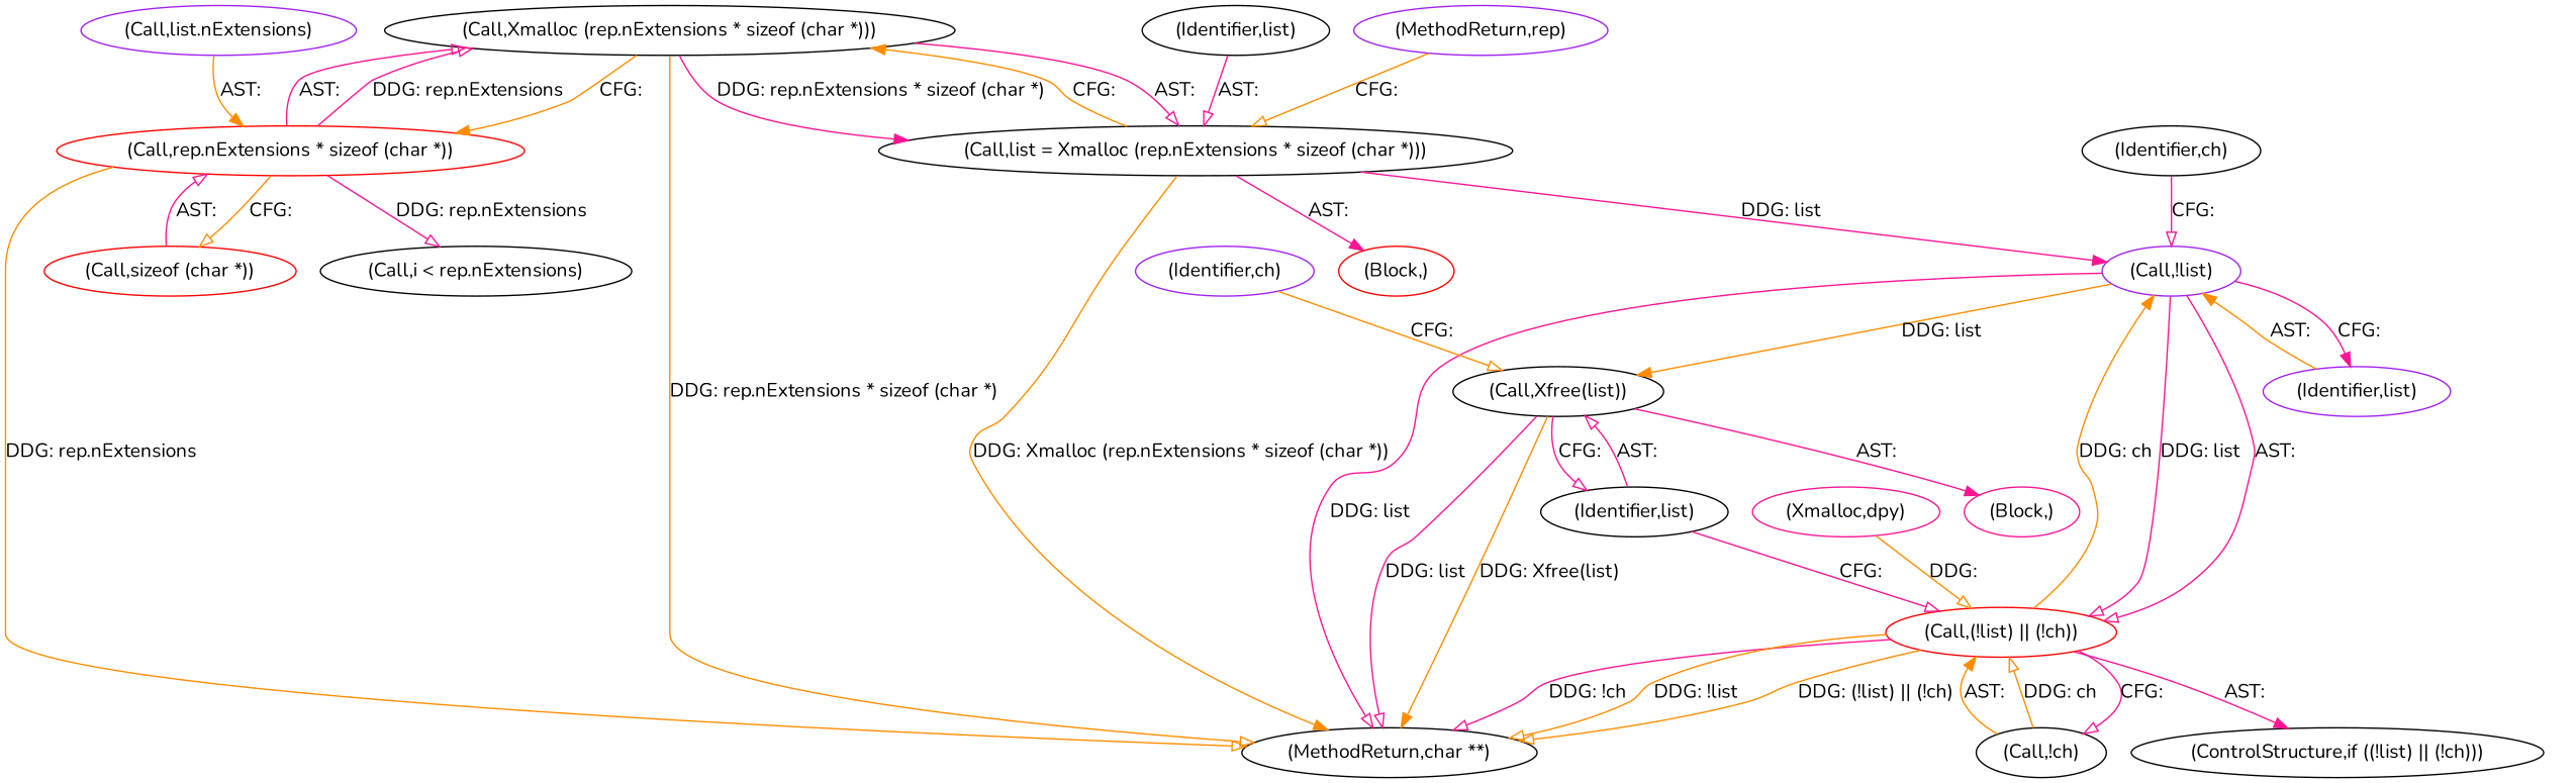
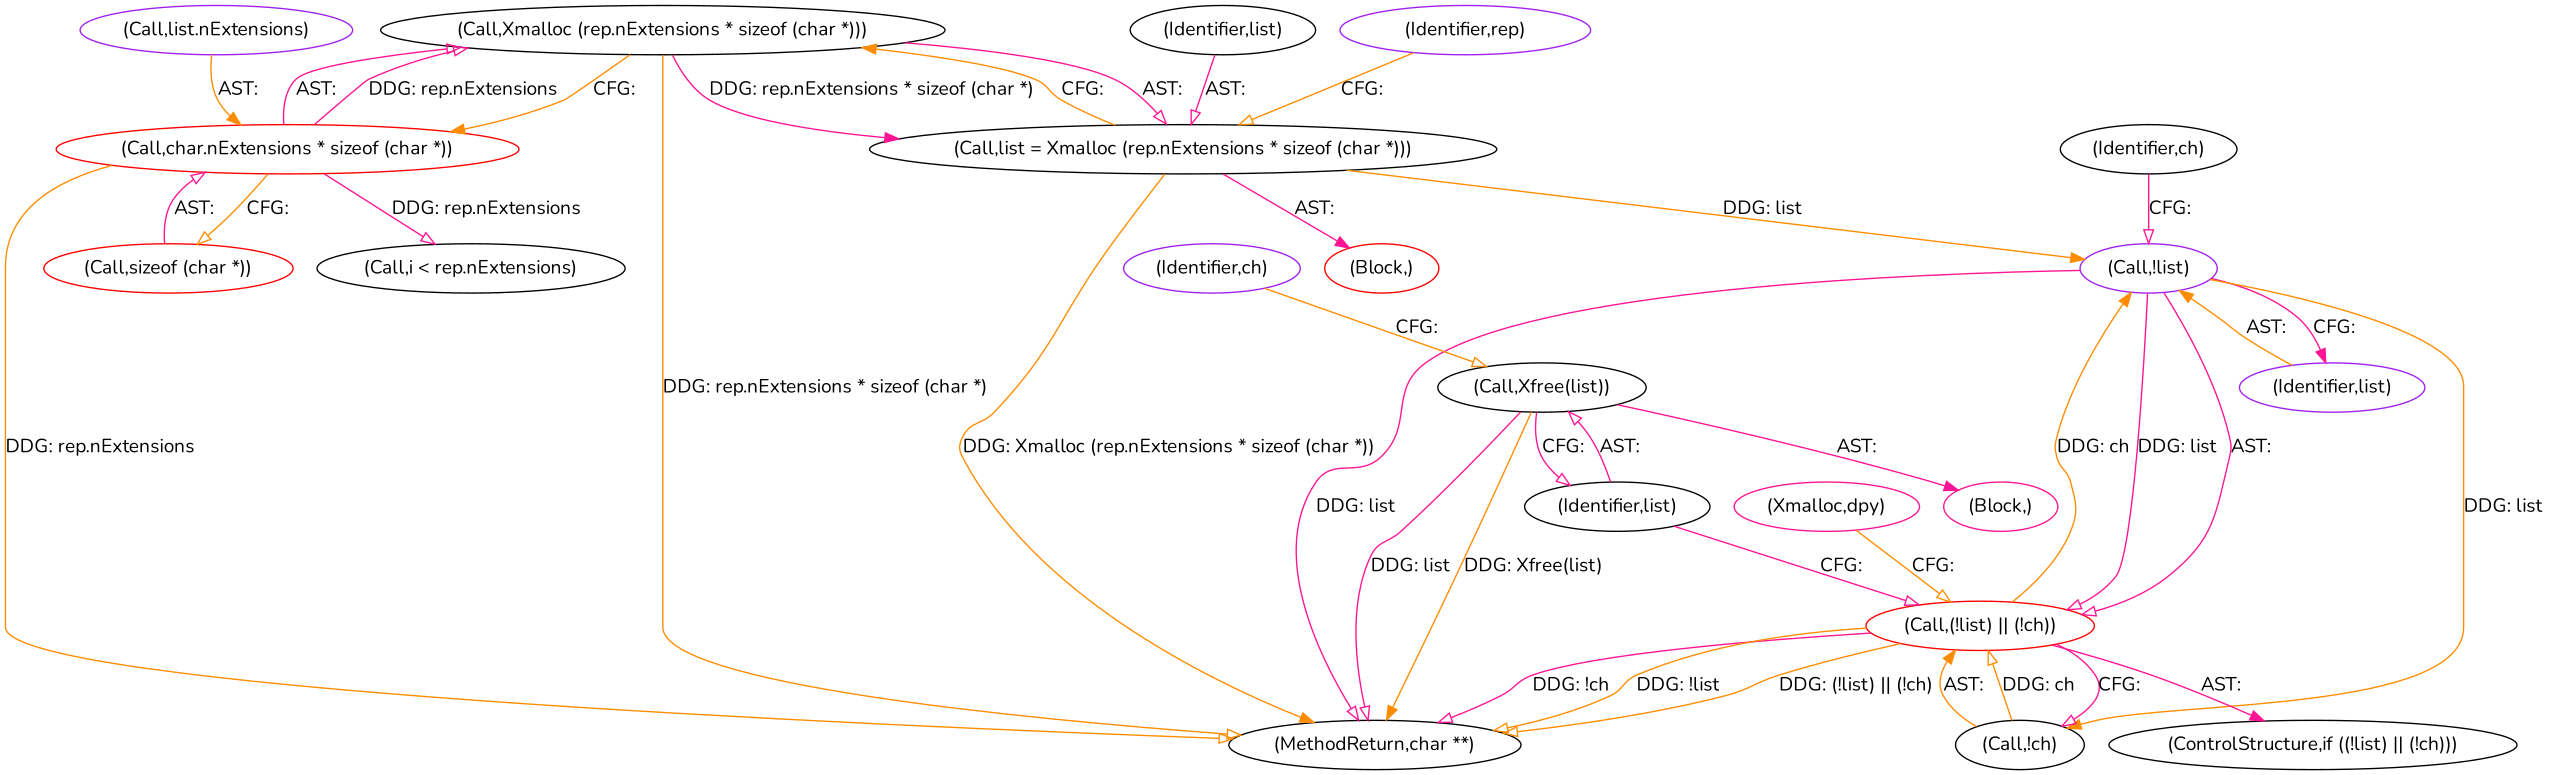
  digraph {
    fontname=Nunito
    node [color=black fontname=Nunito]
    edge [arrowhead=onormal color=deeppink fontname=Nunito]
    n1 [label="(Call,Xmalloc (rep.nExtensions * sizeof (char *)))"]
-   n2 [color=red label="(Call,rep.nExtensions * sizeof (char *))"]
+   n2 [color=red label="(Call,char.nExtensions * sizeof (char *))"]
    n3 [label="(Call,list = Xmalloc (rep.nExtensions * sizeof (char *)))"]
    n4 [label="(MethodReturn,char **)"]
    n5 [color=red label="(Call,sizeof (char *))"]
    n6 [label="(Call,i < rep.nExtensions)"]
    n7 [color=purple label="(Call,!list)"]
    n8 [color=red label="(Block,)"]
    n9 [color=red label="(Call,(!list) || (!ch))"]
    n10 [label="(Call,Xfree(list))"]
    n11 [color=purple label="(Identifier,list)"]
    n12 [label="(ControlStructure,if ((!list) || (!ch)))"]
    n13 [label="(Call,!ch)"]
    n14 [label="(Identifier,list)"]
    n15 [color=deeppink label="(Block,)"]
    n16 [color=deeppink label="(Xmalloc,dpy)"]
    n17 [color=purple label="(Identifier,ch)"]
    n18 [label="(Identifier,list)"]
    n19 [color=purple label="(Call,list.nExtensions)"]
    n20 [label="(Identifier,ch)"]
-   n21 [color=purple label="(MethodReturn,rep)"]
+   n21 [color=purple label="(Identifier,rep)"]
    n1 -> n2 [arrowhead=normal color=darkorange label="CFG: "]
    n1 -> n3 [label="AST: "]
    n1 -> n3 [arrowhead=normal label="DDG: rep.nExtensions * sizeof (char *)"]
    n1 -> n4 [color=darkorange label="DDG: rep.nExtensions * sizeof (char *)"]
    n2 -> n1 [label="AST: "]
    n2 -> n1 [label="DDG: rep.nExtensions"]
    n2 -> n4 [color=darkorange label="DDG: rep.nExtensions"]
    n2 -> n5 [color=darkorange label="CFG: "]
    n2 -> n6 [label="DDG: rep.nExtensions"]
    n3 -> n1 [arrowhead=normal color=darkorange label="CFG: "]
    n3 -> n4 [arrowhead=normal color=darkorange label="DDG: Xmalloc (rep.nExtensions * sizeof (char *))"]
-   n3 -> n7 [arrowhead=normal label="DDG: list"]
+   n3 -> n7 [arrowhead=normal color=darkorange label="DDG: list"]
    n3 -> n8 [arrowhead=normal label="AST: "]
    n5 -> n2 [label="AST: "]
    n7 -> n4 [label="DDG: list"]
    n7 -> n9 [label="AST: "]
    n7 -> n9 [label="DDG: list"]
-   n7 -> n10 [arrowhead=normal color=darkorange label="DDG: list"]
+   n7 -> n13 [arrowhead=normal color=darkorange label="DDG: list"]
    n7 -> n11 [arrowhead=normal label="CFG: "]
    n9 -> n4 [label="DDG: !ch"]
    n9 -> n4 [color=darkorange label="DDG: (!list) || (!ch)"]
    n9 -> n4 [color=darkorange label="DDG: !list"]
    n9 -> n7 [arrowhead=normal color=darkorange label="DDG: ch"]
    n9 -> n12 [arrowhead=normal label="AST: "]
    n9 -> n13 [label="CFG: "]
    n10 -> n4 [arrowhead=normal color=darkorange label="DDG: Xfree(list)"]
    n10 -> n4 [label="DDG: list"]
    n10 -> n14 [label="CFG: "]
    n10 -> n15 [arrowhead=normal label="AST: "]
    n11 -> n7 [arrowhead=normal color=darkorange label="AST: "]
    n13 -> n9 [arrowhead=normal color=darkorange label="AST: "]
    n13 -> n9 [color=darkorange label="DDG: ch"]
    n14 -> n9 [label="CFG: "]
    n14 -> n10 [label="AST: "]
-   n16 -> n9 [color=darkorange label="DDG: "]
+   n16 -> n9 [color=darkorange label="CFG: "]
    n17 -> n10 [color=darkorange label="CFG: "]
    n18 -> n3 [label="AST: "]
    n19 -> n2 [arrowhead=normal color=darkorange label="AST: "]
    n20 -> n7 [label="CFG: "]
    n21 -> n3 [color=darkorange label="CFG: "]
  }
